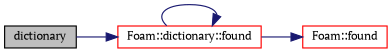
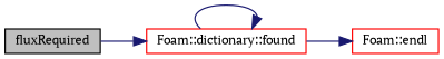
  digraph {
    fontname="PT Serif"
    rankdir=LR
    node [color=red fontname="PT Serif" fontsize=10 shape=record]
    edge [color=midnightblue fontname="PT Serif" fontsize=10 labelfontname=FreeSans labelfontsize=10 style=solid]
-   n1 [color=black fillcolor=grey75 fontcolor=black height=0.2 label=dictionary style=filled width=0.4]
+   n1 [color=black fillcolor=grey75 fontcolor=black height=0.2 label=fluxRequired style=filled width=0.4]
    n2 [height=0.2 label="Foam::dictionary::found" width=0.4]
-   n3 [height=0.2 label="Foam::found" width=0.4]
+   n3 [height=0.2 label="Foam::endl" width=0.4]
    n1 -> n2
    n2 -> n2
    n2 -> n3
  }
